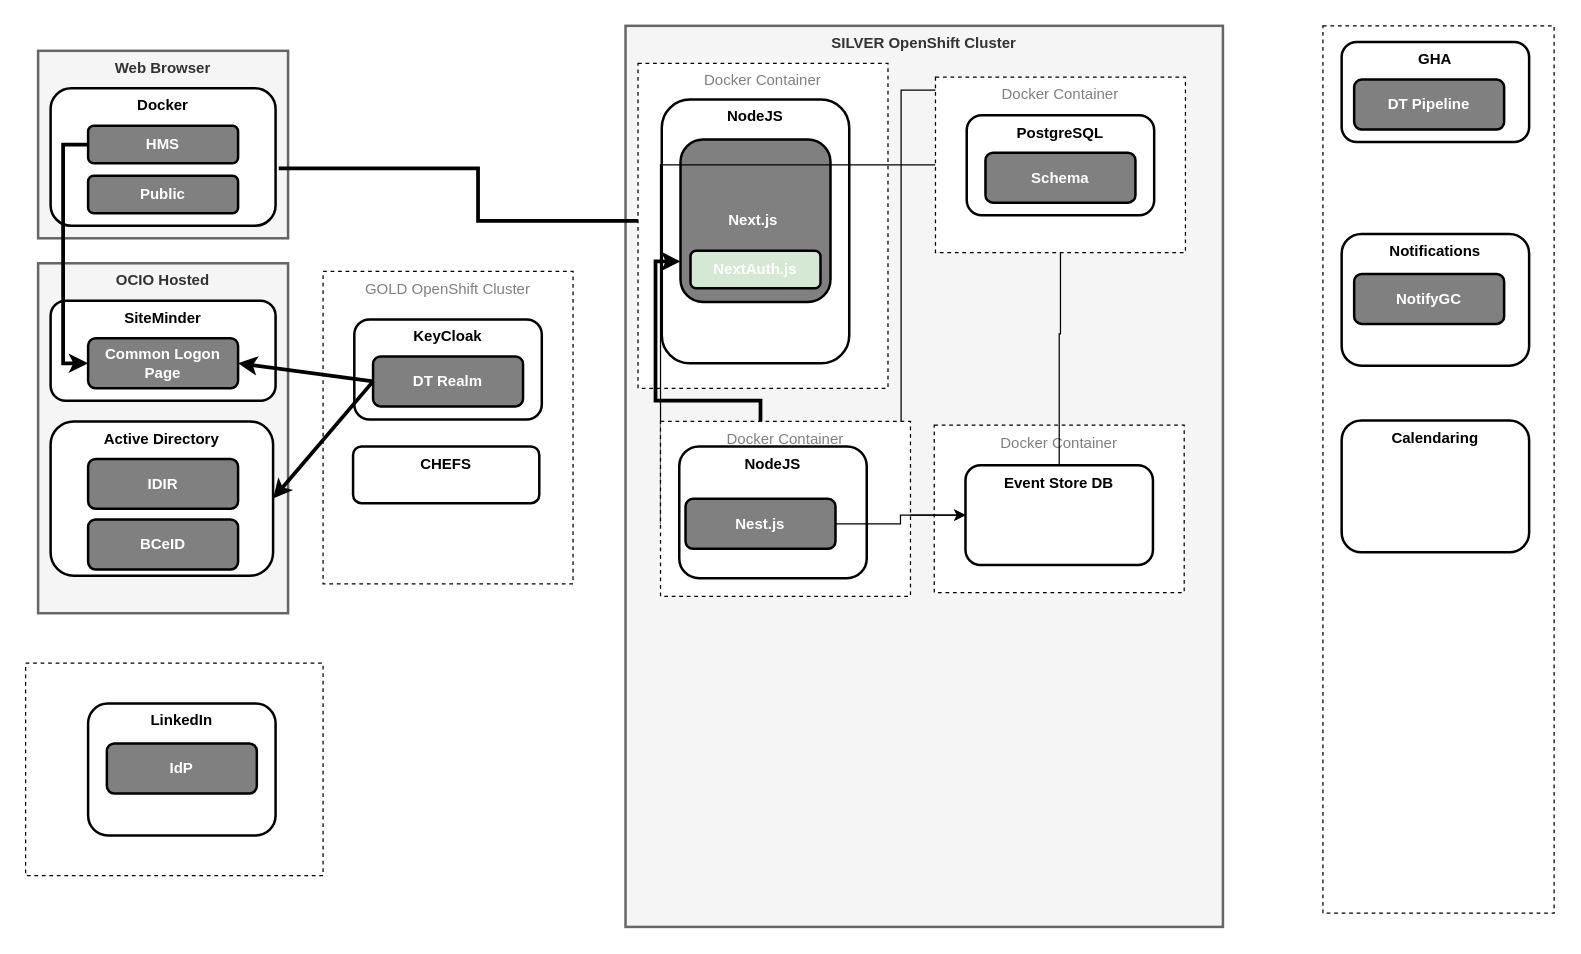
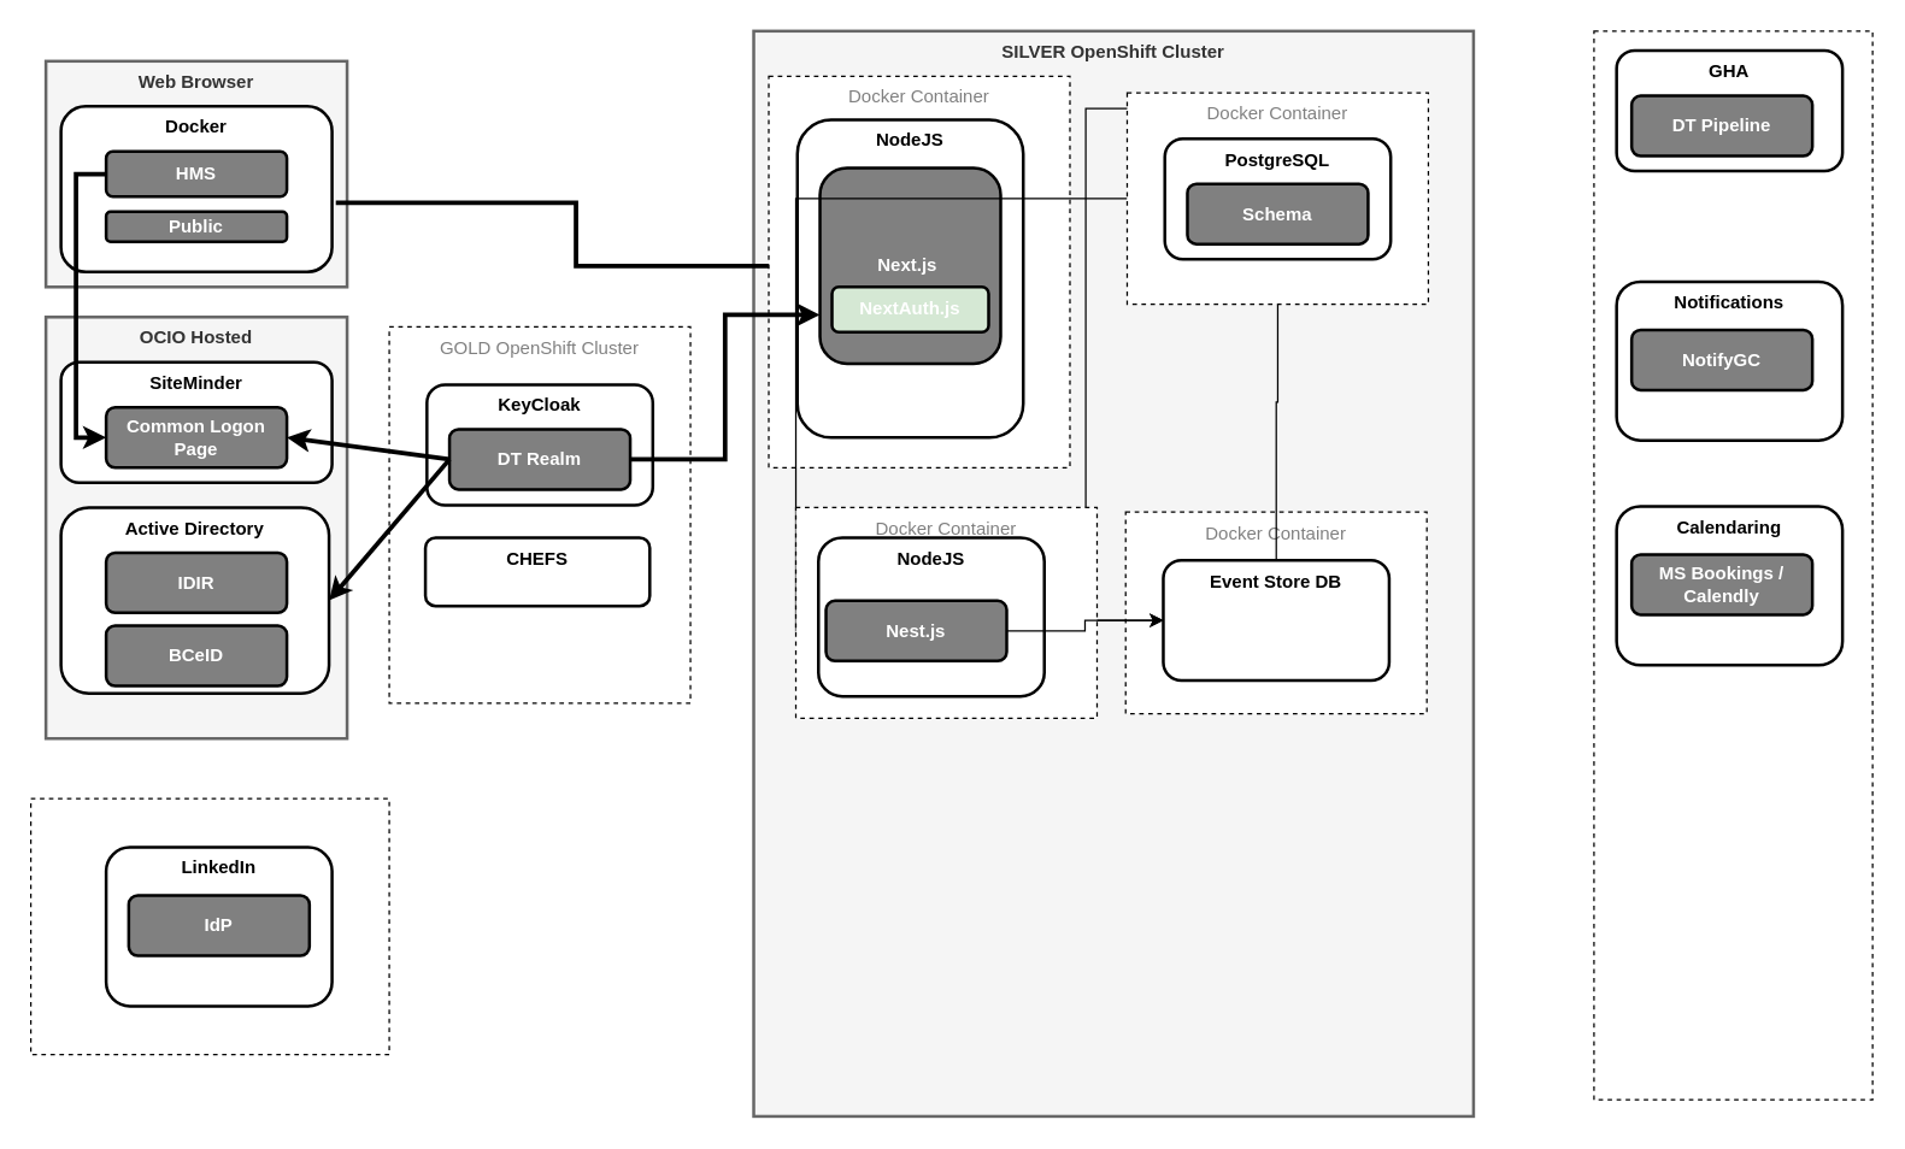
  <mxCell id="0" />
  <mxCell id="1" parent="0" />
  <mxCell id="2" value="" style="rounded=0;whiteSpace=wrap;html=1;strokeWidth=1;fillColor=#FFFFFF;fontColor=#808080;dashed=1;verticalAlign=top;" vertex="1" parent="1"><mxGeometry x="20" y="530" width="238" height="170" as="geometry" /></mxCell>
  <mxCell id="3" value="" style="rounded=0;whiteSpace=wrap;html=1;strokeWidth=1;fillColor=#FFFFFF;fontColor=#808080;dashed=1;verticalAlign=top;" parent="1" vertex="1"><mxGeometry x="1058" y="20" width="185" height="710" as="geometry" /></mxCell>
  <mxCell id="4" value="NodeJS" style="rounded=1;whiteSpace=wrap;html=1;strokeWidth=2;verticalAlign=top;fontStyle=1" parent="1" vertex="1"><mxGeometry x="817" y="445.5" width="150" height="211" as="geometry" /></mxCell>
  <mxCell id="5" value="Web Browser" style="rounded=0;whiteSpace=wrap;html=1;verticalAlign=top;fillColor=#f5f5f5;strokeColor=#666666;fontColor=#333333;strokeWidth=2;fontStyle=1" parent="1" vertex="1"><mxGeometry x="30" y="40" width="200" height="150" as="geometry" /></mxCell>
  <mxCell id="6" value="Docker" style="rounded=1;whiteSpace=wrap;html=1;strokeWidth=2;verticalAlign=top;fontStyle=1" parent="1" vertex="1"><mxGeometry x="40" y="70" width="180" height="110" as="geometry" /></mxCell>
  <mxCell id="7" value="HMS" style="rounded=1;whiteSpace=wrap;html=1;strokeWidth=2;fillColor=#808080;fontColor=#FFFFFF;fontStyle=1" parent="1" vertex="1"><mxGeometry x="70" y="100" width="120" height="30" as="geometry" /></mxCell>
- <mxCell id="8" value="Public" style="rounded=1;whiteSpace=wrap;html=1;strokeWidth=2;fillColor=#808080;fontColor=#FFFFFF;fontStyle=1;" parent="1" vertex="1"><mxGeometry x="70" y="140" width="120" height="30" as="geometry" /></mxCell>
+ <mxCell id="8" value="Public" style="rounded=1;whiteSpace=wrap;html=1;strokeWidth=2;fillColor=#808080;fontColor=#FFFFFF;fontStyle=1;" parent="1" vertex="1"><mxGeometry x="70" y="140" width="120" height="20" as="geometry" /></mxCell>
  <mxCell id="9" value="OCIO Hosted" style="rounded=0;whiteSpace=wrap;html=1;verticalAlign=top;fillColor=#f5f5f5;strokeColor=#666666;fontColor=#333333;strokeWidth=2;fontStyle=1" parent="1" vertex="1"><mxGeometry x="30" y="210" width="200" height="280" as="geometry" /></mxCell>
  <mxCell id="10" value="SiteMinder" style="rounded=1;whiteSpace=wrap;html=1;strokeWidth=2;verticalAlign=top;fontStyle=1" parent="1" vertex="1"><mxGeometry x="40" y="240" width="180" height="80" as="geometry" /></mxCell>
  <mxCell id="11" value="Common Logon Page" style="rounded=1;whiteSpace=wrap;html=1;strokeWidth=2;fillColor=#808080;fontColor=#FFFFFF;fontStyle=1" parent="1" vertex="1"><mxGeometry x="70" y="270" width="120" height="40" as="geometry" /></mxCell>
  <mxCell id="12" style="edgeStyle=orthogonalEdgeStyle;rounded=0;orthogonalLoop=1;jettySize=auto;html=1;startArrow=classic;startFill=1;endArrow=none;endFill=0;fontColor=#FFFFFF;entryX=0;entryY=0.5;entryDx=0;entryDy=0;strokeWidth=3;exitX=0;exitY=0.5;exitDx=0;exitDy=0;" parent="1" source="11" target="7" edge="1"><mxGeometry relative="1" as="geometry"><mxPoint x="-30" y="125" as="targetPoint" /><mxPoint x="70" y="290" as="sourcePoint" /></mxGeometry></mxCell>
  <mxCell id="13" value="SILVER OpenShift Cluster" style="rounded=0;whiteSpace=wrap;html=1;verticalAlign=top;fillColor=#f5f5f5;strokeColor=#666666;fontColor=#333333;strokeWidth=2;fontStyle=1" parent="1" vertex="1"><mxGeometry x="500" y="20" width="478" height="721" as="geometry" /></mxCell>
  <mxCell id="14" style="edgeStyle=orthogonalEdgeStyle;rounded=0;orthogonalLoop=1;jettySize=auto;html=1;startArrow=classic;startFill=1;endArrow=none;endFill=0;fontColor=#FFFFFF;entryX=1.014;entryY=0.583;entryDx=0;entryDy=0;strokeWidth=3;entryPerimeter=0;exitX=0;exitY=0.5;exitDx=0;exitDy=0;" parent="1" source="29" target="6" edge="1"><mxGeometry relative="1" as="geometry"><mxPoint x="199.69" y="113.759" as="targetPoint" /><mxPoint x="538" y="150" as="sourcePoint" /></mxGeometry></mxCell>
  <mxCell id="15" value="GOLD OpenShift Cluster" style="rounded=0;whiteSpace=wrap;html=1;strokeWidth=1;fillColor=#FFFFFF;fontColor=#808080;dashed=1;verticalAlign=top;" parent="1" vertex="1"><mxGeometry x="258" y="216.5" width="200" height="250" as="geometry" /></mxCell>
  <mxCell id="16" value="KeyCloak" style="rounded=1;whiteSpace=wrap;html=1;strokeWidth=2;verticalAlign=top;fontStyle=1" parent="1" vertex="1"><mxGeometry x="283" y="255" width="150" height="80" as="geometry" /></mxCell>
  <mxCell id="17" style="rounded=0;orthogonalLoop=1;jettySize=auto;html=1;startArrow=classic;startFill=1;endArrow=none;endFill=0;fontColor=#FFFFFF;strokeWidth=3;exitX=1;exitY=0.5;exitDx=0;exitDy=0;entryX=0;entryY=0.5;entryDx=0;entryDy=0;" parent="1" source="11" edge="1" target="18"><mxGeometry relative="1" as="geometry"><mxPoint x="308" y="351" as="targetPoint" /><mxPoint x="295" y="153.833" as="sourcePoint" /></mxGeometry></mxCell>
  <mxCell id="18" value="DT Realm" style="rounded=1;whiteSpace=wrap;html=1;strokeWidth=2;fillColor=#808080;fontColor=#FFFFFF;fontStyle=1" parent="1" vertex="1"><mxGeometry x="298" y="284.5" width="120" height="40" as="geometry" /></mxCell>
  <mxCell id="19" value="Docker Container" style="rounded=0;whiteSpace=wrap;html=1;strokeWidth=1;fillColor=#FFFFFF;fontColor=#808080;dashed=1;verticalAlign=top;" parent="1" vertex="1"><mxGeometry x="510" y="50" width="200" height="260" as="geometry" /></mxCell>
  <mxCell id="20" value="Active Directory" style="rounded=1;whiteSpace=wrap;html=1;strokeWidth=2;verticalAlign=top;fontStyle=1" parent="1" vertex="1"><mxGeometry x="40" y="336.5" width="178" height="123.5" as="geometry" /></mxCell>
  <mxCell id="21" value="IDIR" style="rounded=1;whiteSpace=wrap;html=1;strokeWidth=2;fillColor=#808080;fontColor=#FFFFFF;fontStyle=1" parent="1" vertex="1"><mxGeometry x="70" y="366.5" width="120" height="40" as="geometry" /></mxCell>
  <mxCell id="22" style="rounded=0;orthogonalLoop=1;jettySize=auto;html=1;startArrow=classic;startFill=1;endArrow=none;endFill=0;fontColor=#FFFFFF;entryX=0;entryY=0.5;entryDx=0;entryDy=0;strokeWidth=3;exitX=1;exitY=0.5;exitDx=0;exitDy=0;" parent="1" source="20" target="18" edge="1"><mxGeometry relative="1" as="geometry"><mxPoint x="900" y="460" as="targetPoint" /><mxPoint x="1000" y="448" as="sourcePoint" /></mxGeometry></mxCell>
  <mxCell id="23" value="Docker Container" style="rounded=0;whiteSpace=wrap;html=1;strokeWidth=1;fillColor=#FFFFFF;fontColor=#808080;dashed=1;verticalAlign=top;" parent="1" vertex="1"><mxGeometry x="747" y="339.5" width="200" height="134" as="geometry" /></mxCell>
  <mxCell id="24" value="GHA" style="rounded=1;whiteSpace=wrap;html=1;strokeWidth=2;verticalAlign=top;fontStyle=1" parent="1" vertex="1"><mxGeometry x="1073" y="33" width="150" height="80" as="geometry" /></mxCell>
  <mxCell id="25" value="DT Pipeline" style="rounded=1;whiteSpace=wrap;html=1;strokeWidth=2;fillColor=#808080;fontColor=#FFFFFF;fontStyle=1" parent="1" vertex="1"><mxGeometry x="1083" y="63" width="120" height="40" as="geometry" /></mxCell>
  <mxCell id="26" value="NodeJS" style="rounded=1;whiteSpace=wrap;html=1;strokeWidth=2;verticalAlign=top;fontStyle=1" parent="1" vertex="1"><mxGeometry x="529" y="79" width="150" height="211" as="geometry" /></mxCell>
  <mxCell id="27" style="edgeStyle=orthogonalEdgeStyle;rounded=0;orthogonalLoop=1;jettySize=auto;html=1;entryX=0;entryY=0.5;entryDx=0;entryDy=0;" parent="1" source="41" target="32" edge="1"><mxGeometry relative="1" as="geometry" /></mxCell>
  <mxCell id="28" style="edgeStyle=orthogonalEdgeStyle;rounded=0;orthogonalLoop=1;jettySize=auto;html=1;entryX=0.5;entryY=0;entryDx=0;entryDy=0;" parent="1" source="41" target="35" edge="1"><mxGeometry relative="1" as="geometry" /></mxCell>
  <mxCell id="29" value="Next.js&amp;nbsp;" style="rounded=1;whiteSpace=wrap;html=1;strokeWidth=2;fillColor=#808080;fontColor=#FFFFFF;fontStyle=1" parent="1" vertex="1"><mxGeometry x="544" y="111" width="120" height="130" as="geometry" /></mxCell>
- <mxCell id="30" style="edgeStyle=orthogonalEdgeStyle;rounded=0;orthogonalLoop=1;jettySize=auto;html=1;startArrow=classic;startFill=1;endArrow=none;endFill=0;fontColor=#FFFFFF;strokeWidth=3;exitX=0;exitY=0.75;exitDx=0;exitDy=0;" parent="1" source="29" target="41" edge="1"><mxGeometry relative="1" as="geometry"><mxPoint x="200" y="154" as="targetPoint" /><mxPoint x="611" y="249.5" as="sourcePoint" /></mxGeometry></mxCell>
+ <mxCell id="30" style="edgeStyle=orthogonalEdgeStyle;rounded=0;orthogonalLoop=1;jettySize=auto;html=1;startArrow=classic;startFill=1;endArrow=none;endFill=0;fontColor=#FFFFFF;entryX=1;entryY=0.5;entryDx=0;entryDy=0;strokeWidth=3;exitX=0;exitY=0.75;exitDx=0;exitDy=0;" parent="1" source="29" target="18" edge="1"><mxGeometry relative="1" as="geometry"><mxPoint x="200" y="154" as="targetPoint" /><mxPoint x="611" y="249.5" as="sourcePoint" /></mxGeometry></mxCell>
  <mxCell id="31" style="edgeStyle=orthogonalEdgeStyle;rounded=0;orthogonalLoop=1;jettySize=auto;html=1;entryX=0.5;entryY=1;entryDx=0;entryDy=0;" edge="1" parent="1" source="32" target="36"><mxGeometry relative="1" as="geometry" /></mxCell>
  <mxCell id="32" value="Event Store DB" style="rounded=1;whiteSpace=wrap;html=1;strokeWidth=2;verticalAlign=top;fontStyle=1" parent="1" vertex="1"><mxGeometry x="772" y="371.5" width="150" height="80" as="geometry" /></mxCell>
  <mxCell id="33" style="edgeStyle=orthogonalEdgeStyle;rounded=0;orthogonalLoop=1;jettySize=auto;html=1;entryX=0;entryY=0.5;entryDx=0;entryDy=0;" parent="1" source="34" target="41" edge="1"><mxGeometry relative="1" as="geometry" /></mxCell>
  <mxCell id="34" value="Docker Container" style="rounded=0;whiteSpace=wrap;html=1;strokeWidth=1;fillColor=#FFFFFF;fontColor=#808080;dashed=1;verticalAlign=top;" parent="1" vertex="1"><mxGeometry x="748" y="61" width="200" height="140.5" as="geometry" /></mxCell>
  <mxCell id="35" value="PostgreSQL" style="rounded=1;whiteSpace=wrap;html=1;strokeWidth=2;verticalAlign=top;fontStyle=1" parent="1" vertex="1"><mxGeometry x="773" y="91.5" width="150" height="80" as="geometry" /></mxCell>
  <mxCell id="36" value="Schema" style="rounded=1;whiteSpace=wrap;html=1;strokeWidth=2;fillColor=#808080;fontColor=#FFFFFF;fontStyle=1" parent="1" vertex="1"><mxGeometry x="788" y="121.5" width="120" height="40" as="geometry" /></mxCell>
  <mxCell id="37" value="Docker Container" style="rounded=0;whiteSpace=wrap;html=1;strokeWidth=1;fillColor=#FFFFFF;fontColor=#808080;dashed=1;verticalAlign=top;" parent="1" vertex="1"><mxGeometry x="528" y="336.5" width="200" height="140" as="geometry" /></mxCell>
  <mxCell id="38" value="NodeJS" style="rounded=1;whiteSpace=wrap;html=1;strokeWidth=2;verticalAlign=top;fontStyle=1" parent="1" vertex="1"><mxGeometry x="543" y="356.5" width="150" height="105.5" as="geometry" /></mxCell>
  <mxCell id="39" value="BCeID" style="rounded=1;whiteSpace=wrap;html=1;strokeWidth=2;fillColor=#808080;fontColor=#FFFFFF;fontStyle=1" parent="1" vertex="1"><mxGeometry x="70" y="415" width="120" height="40" as="geometry" /></mxCell>
  <mxCell id="40" style="edgeStyle=orthogonalEdgeStyle;rounded=0;orthogonalLoop=1;jettySize=auto;html=1;exitX=1;exitY=0.5;exitDx=0;exitDy=0;entryX=0;entryY=0.5;entryDx=0;entryDy=0;" edge="1" parent="1" source="41" target="32"><mxGeometry relative="1" as="geometry" /></mxCell>
  <mxCell id="41" value="Nest.js" style="rounded=1;whiteSpace=wrap;html=1;strokeWidth=2;fillColor=#808080;fontColor=#FFFFFF;fontStyle=1" parent="1" vertex="1"><mxGeometry x="548" y="398.5" width="120" height="40" as="geometry" /></mxCell>
  <mxCell id="42" value="Calendaring" style="rounded=1;whiteSpace=wrap;html=1;strokeWidth=2;verticalAlign=top;fontStyle=1" parent="1" vertex="1"><mxGeometry x="1073" y="335.75" width="150" height="105.5" as="geometry" /></mxCell>
+ <mxCell id="43" value="MS Bookings / Calendly" style="rounded=1;whiteSpace=wrap;html=1;strokeWidth=2;fillColor=#808080;fontColor=#FFFFFF;fontStyle=1" parent="1" vertex="1"><mxGeometry x="1083" y="367.75" width="120" height="40" as="geometry" /></mxCell>
  <mxCell id="44" value="Notifications" style="rounded=1;whiteSpace=wrap;html=1;strokeWidth=2;verticalAlign=top;fontStyle=1" parent="1" vertex="1"><mxGeometry x="1073" y="186.5" width="150" height="105.5" as="geometry" /></mxCell>
  <mxCell id="45" value="NotifyGC" style="rounded=1;whiteSpace=wrap;html=1;strokeWidth=2;fillColor=#808080;fontColor=#FFFFFF;fontStyle=1" parent="1" vertex="1"><mxGeometry x="1083" y="218.5" width="120" height="40" as="geometry" /></mxCell>
  <mxCell id="46" value="CHEFS" style="rounded=1;whiteSpace=wrap;html=1;strokeWidth=2;verticalAlign=top;fontStyle=1" parent="1" vertex="1"><mxGeometry x="282" y="356.5" width="149" height="45.5" as="geometry" /></mxCell>
  <mxCell id="47" value="LinkedIn" style="rounded=1;whiteSpace=wrap;html=1;strokeWidth=2;verticalAlign=top;fontStyle=1" parent="1" vertex="1"><mxGeometry x="70" y="562.25" width="150" height="105.5" as="geometry" /></mxCell>
  <mxCell id="48" value="IdP" style="rounded=1;whiteSpace=wrap;html=1;strokeWidth=2;fillColor=#808080;fontColor=#FFFFFF;fontStyle=1" parent="1" vertex="1"><mxGeometry x="85" y="594.25" width="120" height="40" as="geometry" /></mxCell>
- <mxCell id="49" value="NextAuth.js" style="rounded=1;whiteSpace=wrap;html=1;strokeWidth=2;fillColor=#D5E8D4;fontColor=#FFFFFF;fontStyle=1" parent="1" vertex="1"><mxGeometry x="552" y="200" width="104" height="30" as="geometry" /></mxCell>
+ <mxCell id="49" value="NextAuth.js" style="rounded=1;whiteSpace=wrap;html=1;strokeWidth=2;fillColor=#D5E8D4;fontColor=#FFFFFF;fontStyle=1" parent="1" vertex="1"><mxGeometry x="552" y="190" width="104" height="30" as="geometry" /></mxCell>
